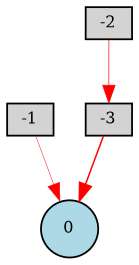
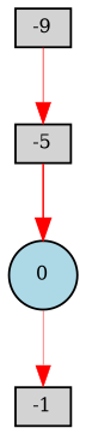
  digraph {
    node [fillcolor=lightgray fontsize=9 shape=box style=filled]
    edge [color=red style=solid]
    -1 [height=0.2 width=0.2]
    0 [fillcolor=lightblue height=0.2 shape=circle width=0.2]
-   -2 [height=0.2 width=0.2]
-   -3 [height=0.2 width=0.2]
-   -1 -> 0 [penwidth=0.2635327951921239]
+   -2 [height=0.2 width=0.2 label=-9]
+   -3 [height=0.2 width=0.2 label=-5]
+   0 -> -1 [penwidth=0.2635327951921239]
    -2 -> -3 [penwidth=0.3852565628756227]
    -3 -> 0 [penwidth=0.834027102349749]
  }
